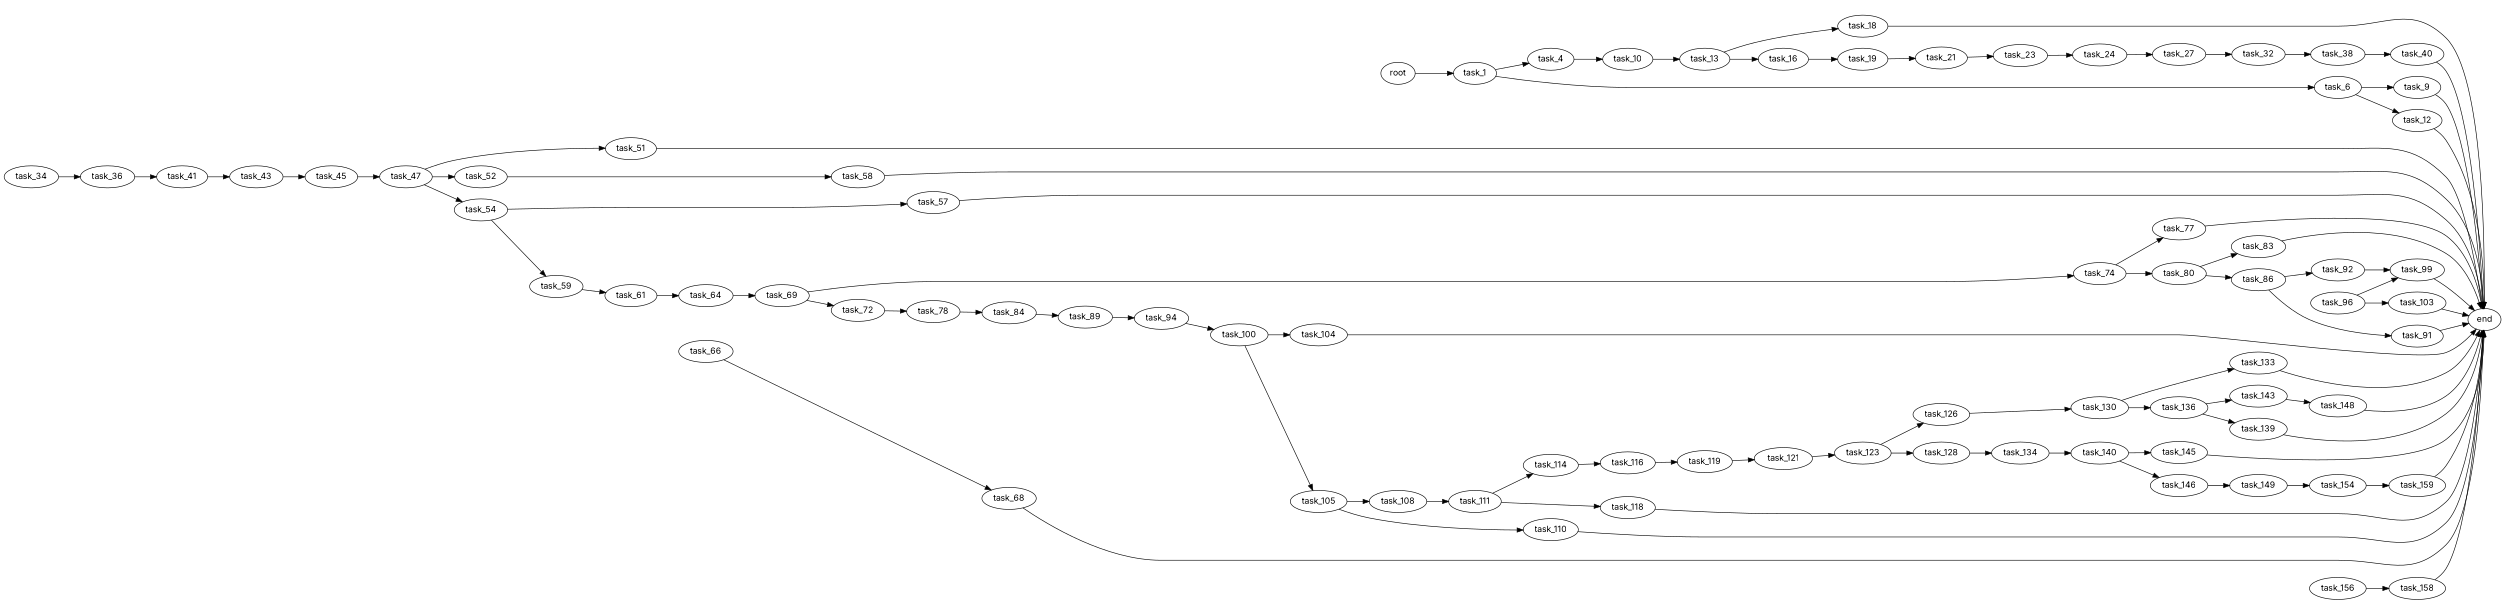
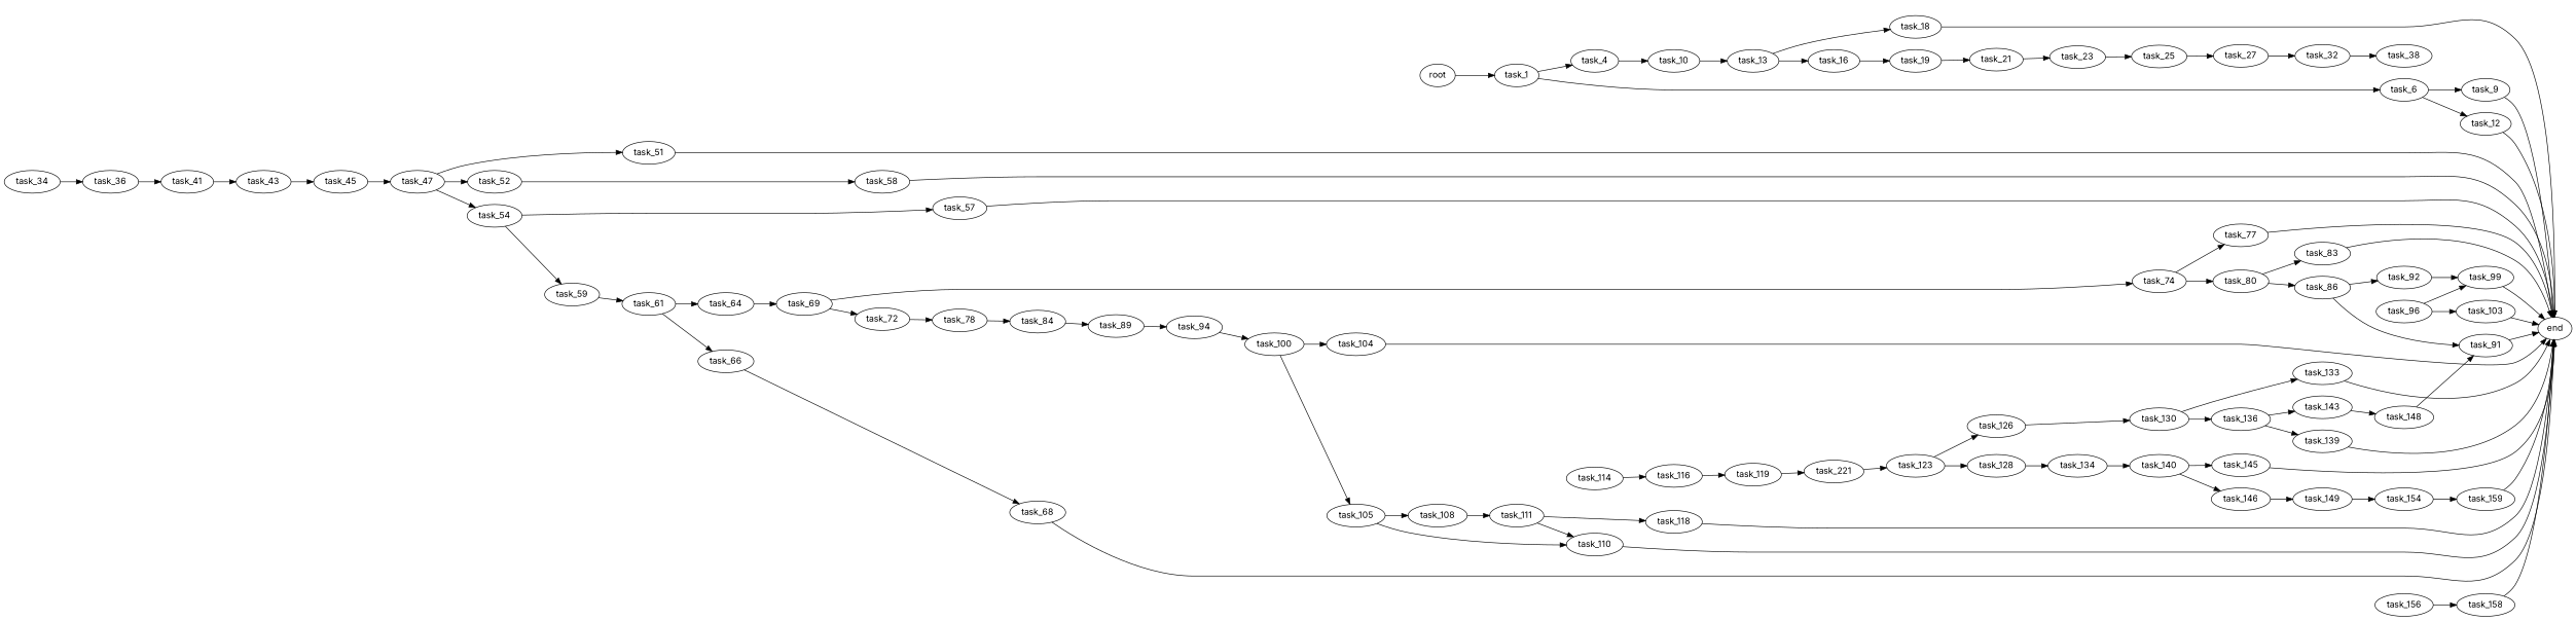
  digraph {
    fontname=Inter
    rankdir=LR
    node [fontname=Inter]
    edge [fontname=Inter]
    root
    task_1
    task_4
    task_6
    task_10
    task_9
    task_12
    task_13
    end
    task_16
    task_18
    task_19
    task_21
    task_23
-   task_25 [label=task_24]
+   task_25
    task_27
    task_32
    task_38
    task_34
    task_36
-   task_40
    task_41
    task_43
    task_45
    task_47
    task_51
    task_52
    task_54
    task_58
    task_57
    task_59
    task_61
    task_64
    task_66
    task_69
    task_68
    task_72
    task_74
    task_78
    task_77
    task_80
    task_84
    task_83
    task_86
    task_89
    task_91
    task_92
    task_94
    task_99
    task_100
    task_96
    task_103
    task_104
    task_105
    task_108
    task_110
    task_111
    task_114
    task_118
    task_116
    task_119
-   task_121
+   task_121 [label=task_221]
    task_123
    task_126
    task_128
    task_130
    task_134
    task_133
    task_136
    task_140
    task_139
    task_143
    task_145
    task_146
    task_148
    task_149
    task_154
    task_159
    task_156
    task_158
    root -> task_1
    task_1 -> task_4
    task_1 -> task_6
    task_4 -> task_10
    task_6 -> task_9
    task_6 -> task_12
    task_10 -> task_13
    task_9 -> end
    task_12 -> end
    task_13 -> task_16
    task_13 -> task_18
    task_16 -> task_19
    task_18 -> end
    task_19 -> task_21
    task_21 -> task_23
    task_23 -> task_25
    task_25 -> task_27
    task_27 -> task_32
    task_32 -> task_38
-   task_38 -> task_40
    task_34 -> task_36
    task_36 -> task_41
-   task_40 -> end
    task_41 -> task_43
    task_43 -> task_45
    task_45 -> task_47
    task_47 -> task_51
    task_47 -> task_52
    task_47 -> task_54
    task_51 -> end
    task_52 -> task_58
    task_54 -> task_57
    task_54 -> task_59
    task_58 -> end
    task_57 -> end
    task_59 -> task_61
    task_61 -> task_64
+   task_61 -> task_66
    task_64 -> task_69
    task_66 -> task_68
    task_69 -> task_72
    task_69 -> task_74
    task_68 -> end
    task_72 -> task_78
    task_74 -> task_77
    task_74 -> task_80
    task_78 -> task_84
    task_77 -> end
    task_80 -> task_83
    task_80 -> task_86
    task_84 -> task_89
    task_83 -> end
    task_86 -> task_91
    task_86 -> task_92
    task_89 -> task_94
    task_91 -> end
    task_92 -> task_99
    task_94 -> task_100
    task_99 -> end
    task_100 -> task_104
    task_100 -> task_105
    task_96 -> task_99
    task_96 -> task_103
    task_103 -> end
    task_104 -> end
    task_105 -> task_108
    task_105 -> task_110
    task_108 -> task_111
    task_110 -> end
-   task_111 -> task_114
+   task_111 -> task_110
    task_111 -> task_118
    task_114 -> task_116
    task_118 -> end
    task_116 -> task_119
    task_119 -> task_121
    task_121 -> task_123
    task_123 -> task_126
    task_123 -> task_128
    task_126 -> task_130
    task_128 -> task_134
    task_130 -> task_133
    task_130 -> task_136
    task_134 -> task_140
    task_133 -> end
    task_136 -> task_139
    task_136 -> task_143
    task_140 -> task_145
    task_140 -> task_146
    task_139 -> end
    task_143 -> task_148
    task_145 -> end
    task_146 -> task_149
-   task_148 -> end
+   task_148 -> task_91
    task_149 -> task_154
    task_154 -> task_159
    task_159 -> end
    task_156 -> task_158
    task_158 -> end
  }
